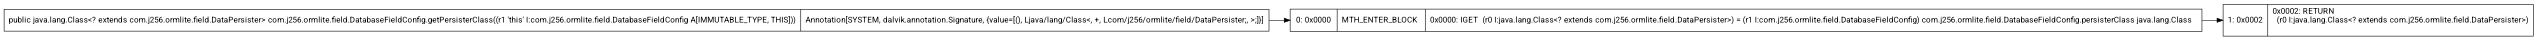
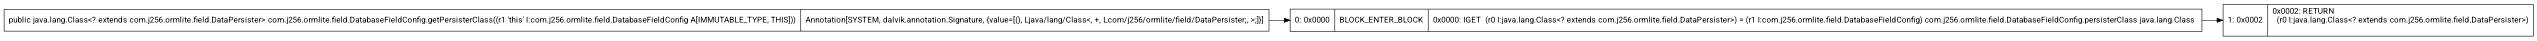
  digraph {
    rankdir=LR
    fontname=Roboto
    node [shape=record fontname=Roboto]
    edge [fontname=Roboto]
-   n1 [label="{0\:\ 0x0000|MTH_ENTER_BLOCK\l|0x0000: IGET  (r0 I:java.lang.Class\<? extends com.j256.ormlite.field.DataPersister\>) = (r1 I:com.j256.ormlite.field.DatabaseFieldConfig) com.j256.ormlite.field.DatabaseFieldConfig.persisterClass java.lang.Class \l}"]
+   n1 [label="{0\:\ 0x0000|BLOCK_ENTER_BLOCK\l|0x0000: IGET  (r0 I:java.lang.Class\<? extends com.j256.ormlite.field.DataPersister\>) = (r1 I:com.j256.ormlite.field.DatabaseFieldConfig) com.j256.ormlite.field.DatabaseFieldConfig.persisterClass java.lang.Class \l}"]
    n2 [label="{1\:\ 0x0002|0x0002: RETURN  \l  (r0 I:java.lang.Class\<? extends com.j256.ormlite.field.DataPersister\>)\l \l}"]
    n3 [label="{public java.lang.Class\<? extends com.j256.ormlite.field.DataPersister\> com.j256.ormlite.field.DatabaseFieldConfig.getPersisterClass((r1 'this' I:com.j256.ormlite.field.DatabaseFieldConfig A[IMMUTABLE_TYPE, THIS]))  | Annotation[SYSTEM, dalvik.annotation.Signature, \{value=[(), Ljava\/lang\/Class\<, +, Lcom\/j256\/ormlite\/field\/DataPersister;, \>;]\}]\l}"]
    n1 -> n2
    n3 -> n1
  }
